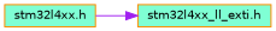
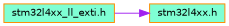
  digraph {
    rankdir=LR
    node [color=darkorange fillcolor=aquamarine fontname=Helvetica fontsize=10 shape=box style=filled]
    n1 [fontcolor=black height=0.2 label="stm32l4xx_ll_exti.h" width=0.4]
    n2 [height=0.2 label="stm32l4xx.h" width=0.4]
-   n2 -> n1 [color=purple fontname=Helvetica fontsize=10 labelfontname=Helvetica labelfontsize=10 style=solid]
+   n1 -> n2 [color=purple fontname=Helvetica fontsize=10 labelfontname=Helvetica labelfontsize=10 style=solid]
  }
